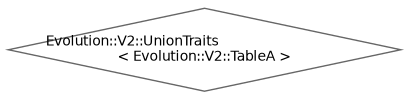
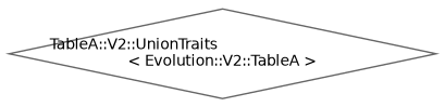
  digraph {
    rankdir=LR
-   n1 [color=grey40 fillcolor=white fontname=Helvetica fontsize=10 height=0.2 label="Evolution::V2::UnionTraits\l\< Evolution::V2::TableA \>" shape=diamond style=filled width=0.4]
+   n1 [color=grey40 fillcolor=white fontname=Helvetica fontsize=10 height=0.2 label="TableA::V2::UnionTraits\l\< Evolution::V2::TableA \>" shape=diamond style=filled width=0.4]
  }
